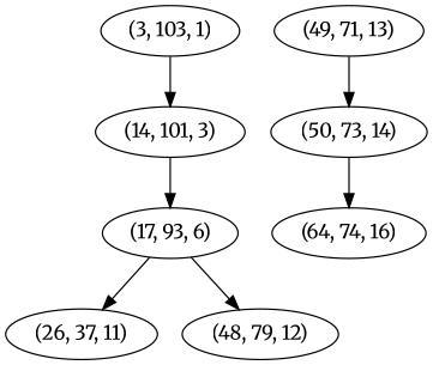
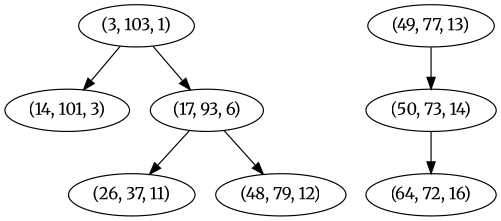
  digraph {
    fontname=Merriweather
    node [fontname=Merriweather]
    edge [fontname=Merriweather]
    "(3, 103, 1)"
    "(14, 101, 3)"
    "(17, 93, 6)"
    "(26, 37, 11)"
    "(48, 79, 12)"
    n6 [label="(50, 73, 14)"]
-   "(49, 77, 13)" [label="(49, 71, 13)"]
-   "(64, 72, 16)" [label="(64, 74, 16)"]
+   "(49, 77, 13)"
+   "(64, 72, 16)"
    "(3, 103, 1)" -> "(14, 101, 3)"
-   "(14, 101, 3)" -> "(17, 93, 6)"
+   "(3, 103, 1)" -> "(17, 93, 6)"
    "(17, 93, 6)" -> "(26, 37, 11)"
    "(17, 93, 6)" -> "(48, 79, 12)"
    n6 -> "(64, 72, 16)"
    "(49, 77, 13)" -> n6
  }
